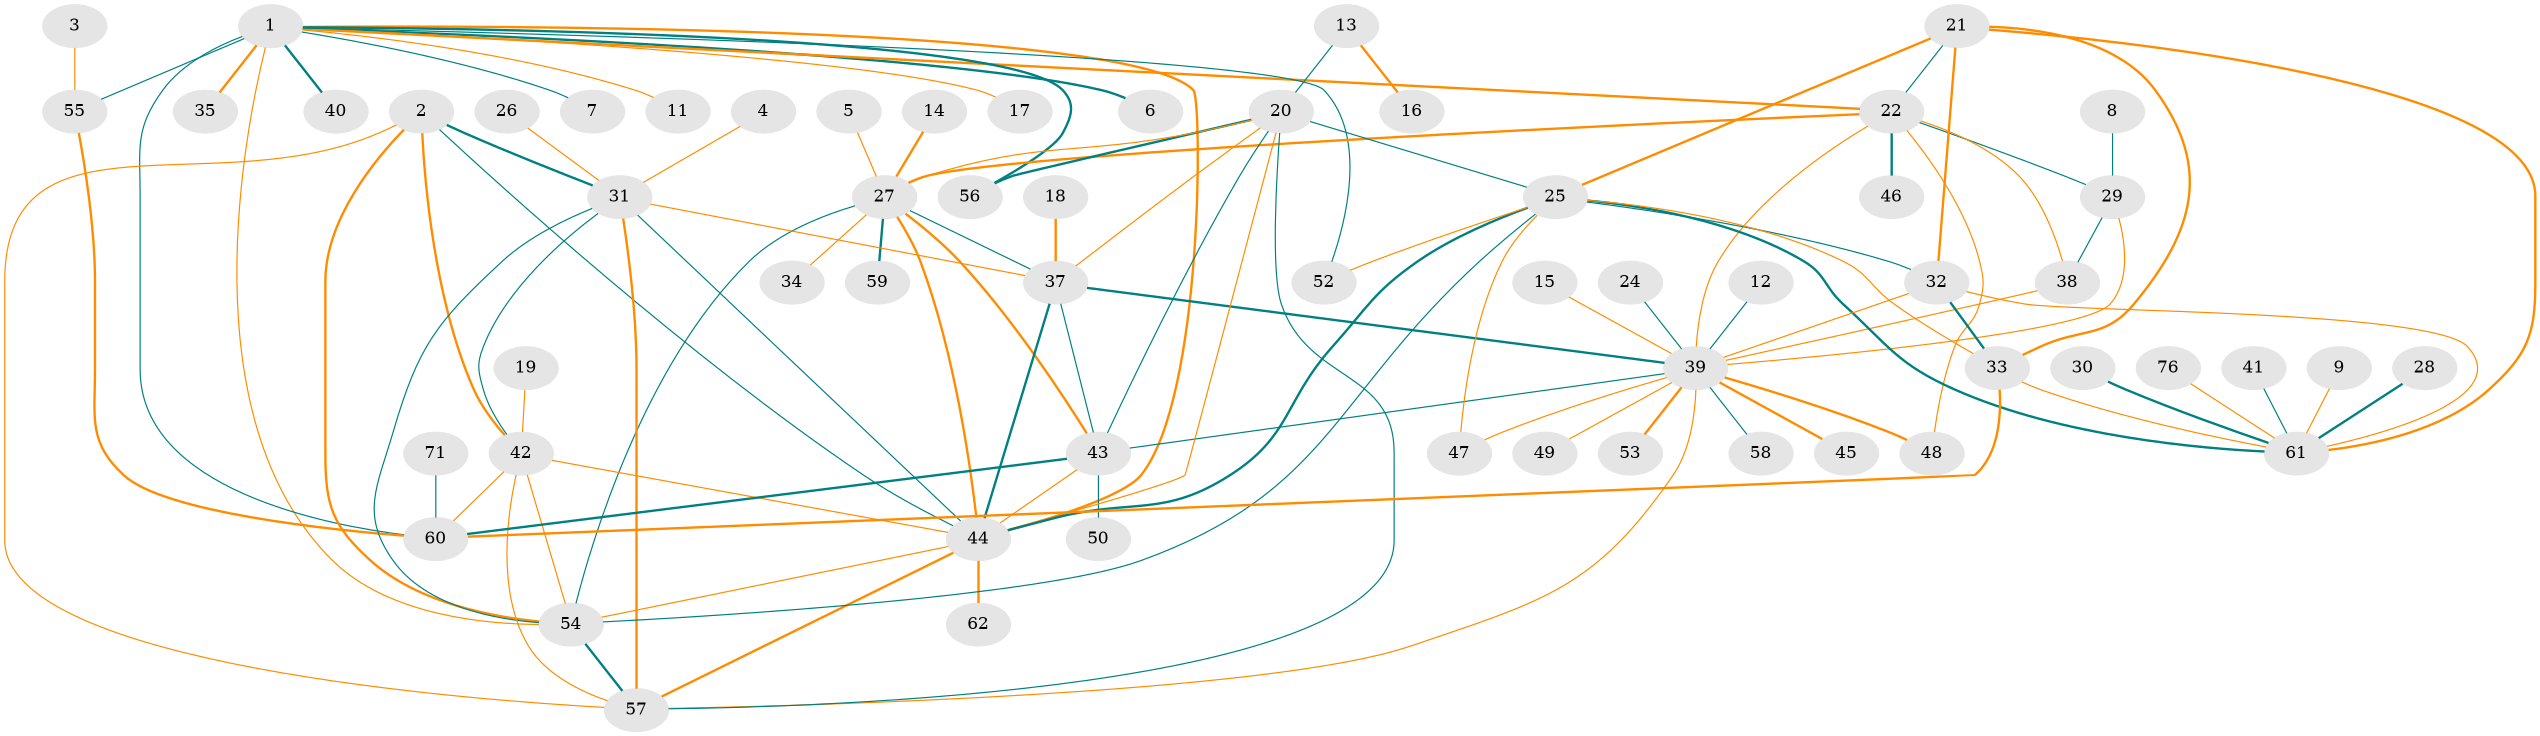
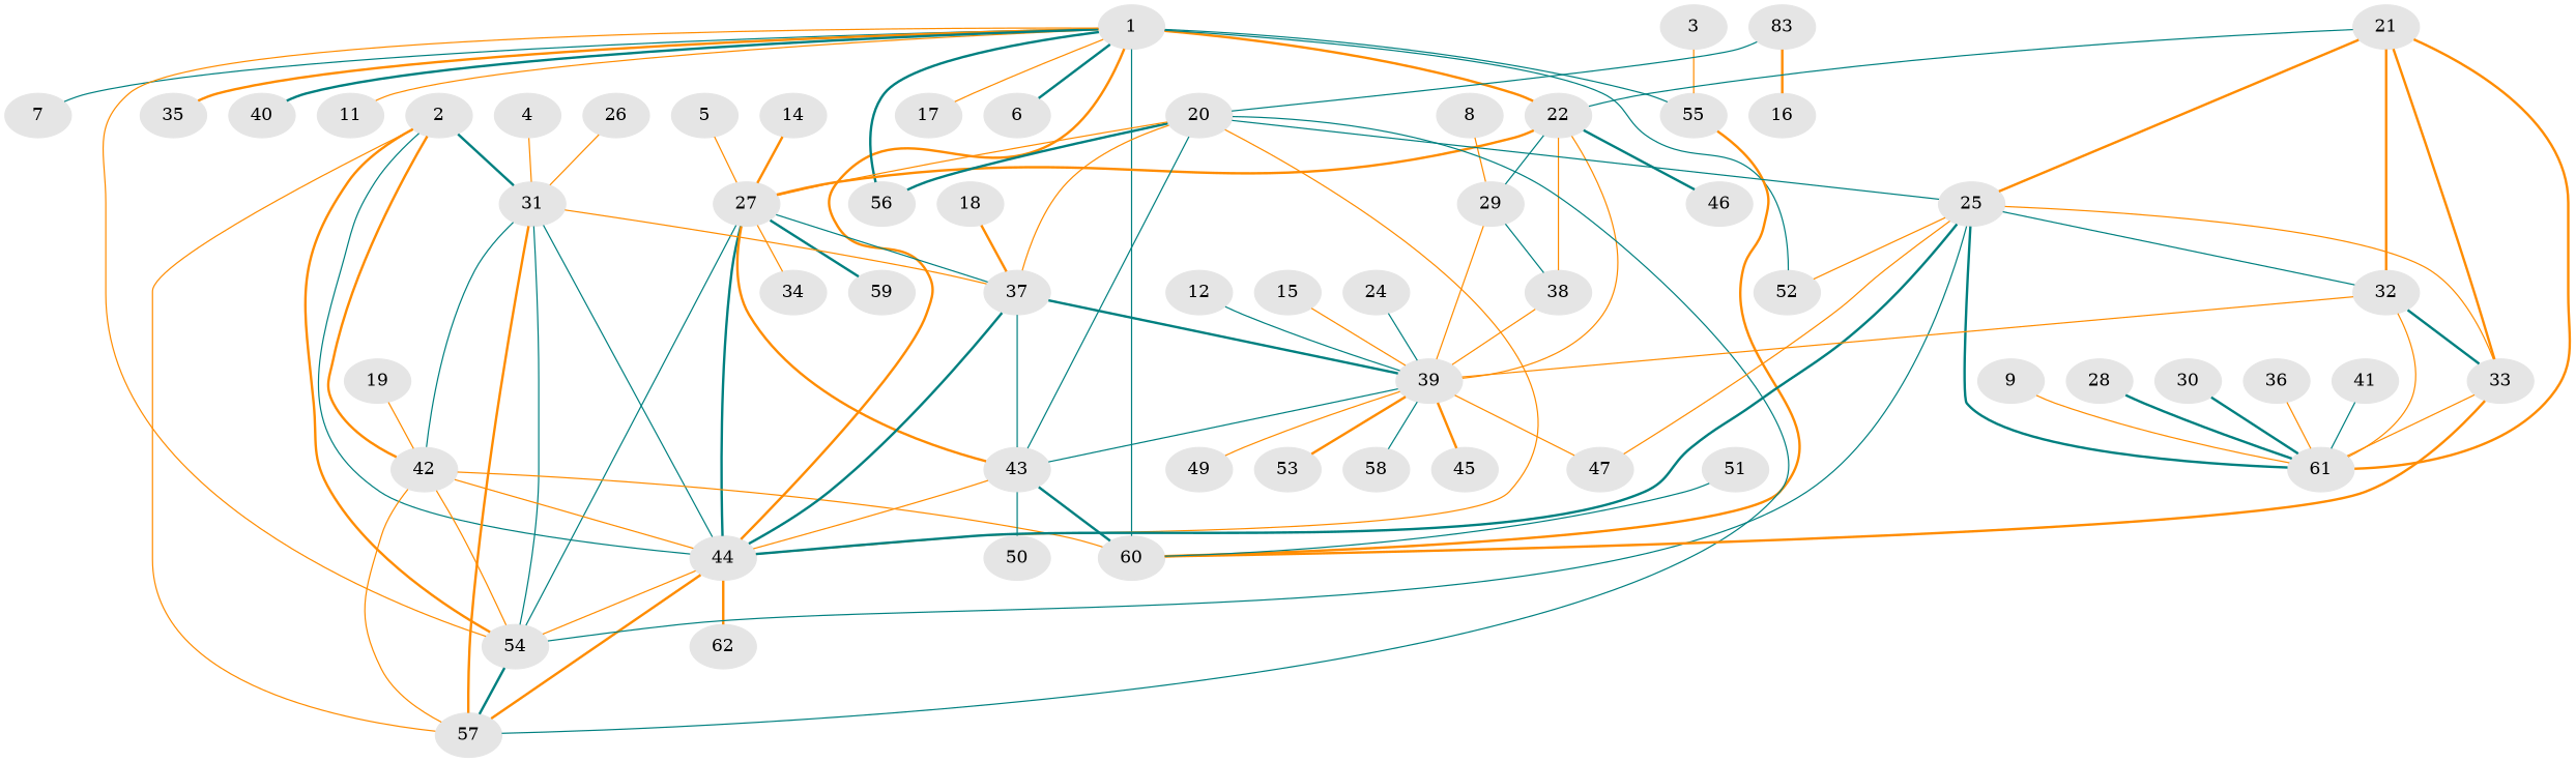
  graph {
    node [color=gray90 style=filled]
    edge [color=darkorange style=solid weight=1.0]
    1
    6
    7
    11
    17
    22
    35
    40
    44
    52
    54
    55
    56
    60
    27
    29
    39
    38
    46
-   48
    57
    62
    2
    31
    42
    37
    3
    4
    5
    43
    34
    59
    8
    9
    61
    12
    47
    45
    49
    53
    58
-   13
+   13 [label=83]
    16
    20
    25
    14
    15
    18
    19
    32
    33
    50
    21
    24
    26
    28
    30
-   36 [label=76]
+   36
    41
-   51 [label=71]
+   51
    1 -- 6 [color=teal style=bold]
    1 -- 7 [color=teal]
    1 -- 11
    1 -- 17
    1 -- 22 [style=bold]
    1 -- 35 [style=bold]
    1 -- 40 [color=teal style=bold]
    1 -- 44 [style=bold]
    1 -- 52 [color=teal]
    1 -- 54
    1 -- 55 [color=teal weight=4.0]
    1 -- 56 [color=teal style=bold]
    1 -- 60 [color=teal weight=4.0]
    22 -- 27 [style=bold]
    22 -- 29 [color=teal weight=2.0]
    22 -- 39 [weight=2.0]
    22 -- 38 [weight=4.0]
    22 -- 46 [color=teal style=bold]
-   22 -- 48
    44 -- 54
    44 -- 57 [style=bold]
    44 -- 62 [style=bold]
    54 -- 57 [color=teal style=bold]
    55 -- 60 [style=bold]
-   27 -- 44 [style=bold]
+   27 -- 44 [color=teal style=bold]
    27 -- 54 [color=teal]
    27 -- 37 [color=teal weight=2.0]
    27 -- 43 [style=bold]
    27 -- 34
    27 -- 59 [color=teal style=bold]
    29 -- 39
    29 -- 38 [color=teal weight=2.0]
-   39 -- 48 [style=bold]
-   39 -- 57
    39 -- 43 [color=teal]
    39 -- 47
    39 -- 45 [style=bold]
    39 -- 49
    39 -- 53 [style=bold]
    39 -- 58 [color=teal]
    38 -- 39 [weight=2.0]
    2 -- 44 [color=teal]
    2 -- 54 [style=bold]
    2 -- 57
    2 -- 31 [color=teal style=bold]
    2 -- 42 [style=bold]
    31 -- 44 [color=teal]
    31 -- 54 [color=teal]
    31 -- 57 [style=bold]
    31 -- 42 [color=teal]
    31 -- 37
    42 -- 44
    42 -- 54
    42 -- 60
    42 -- 57
    37 -- 44 [color=teal style=bold weight=2.0]
    37 -- 39 [color=teal style=bold]
    37 -- 43 [color=teal weight=2.0]
    3 -- 55
    4 -- 31
    5 -- 27
    43 -- 44
    43 -- 60 [color=teal style=bold]
    43 -- 50 [color=teal]
-   8 -- 29 [color=teal]
+   8 -- 29
    9 -- 61
    12 -- 39 [color=teal]
    13 -- 16 [style=bold]
    13 -- 20 [color=teal]
    20 -- 44
    20 -- 56 [color=teal style=bold]
    20 -- 27
    20 -- 57 [color=teal]
    20 -- 37 [weight=2.0]
    20 -- 43 [color=teal]
    20 -- 25 [color=teal]
    25 -- 44 [color=teal style=bold]
    25 -- 52
    25 -- 54 [color=teal]
    25 -- 61 [color=teal style=bold]
    25 -- 47
    25 -- 32 [color=teal]
    25 -- 33
    14 -- 27 [style=bold]
    15 -- 39
    18 -- 37 [style=bold]
    19 -- 42
    32 -- 39
    32 -- 61
    32 -- 33 [color=teal style=bold]
    33 -- 60 [style=bold]
    33 -- 61
    21 -- 22 [color=teal]
    21 -- 61 [style=bold weight=2.0]
    21 -- 25 [style=bold weight=2.0]
    21 -- 32 [style=bold weight=2.0]
    21 -- 33 [style=bold weight=2.0]
    24 -- 39 [color=teal]
    26 -- 31
    28 -- 61 [color=teal style=bold]
    30 -- 61 [color=teal style=bold]
    36 -- 61
    41 -- 61 [color=teal]
    51 -- 60 [color=teal]
  }
